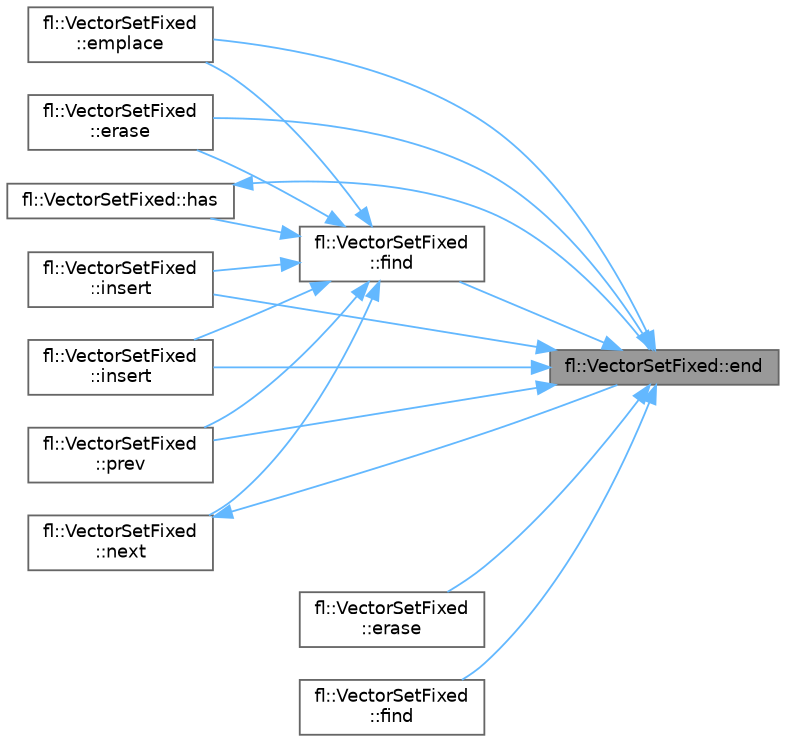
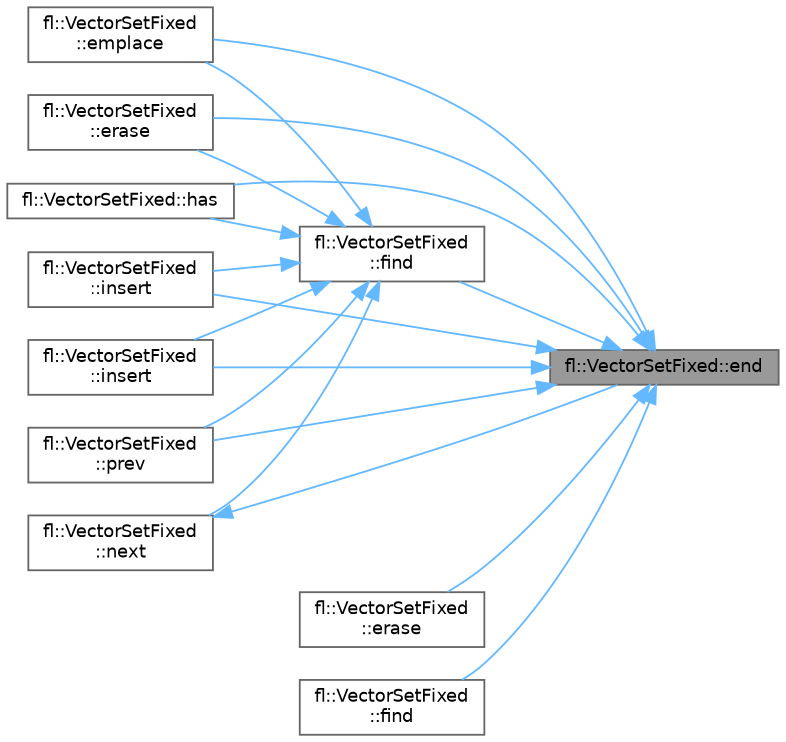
  digraph {
    rankdir=RL
    node [color=grey40 fillcolor=white fontname=Helvetica fontsize=10 shape=box style=filled]
    edge [color=steelblue1 dir=back fontname=Helvetica fontsize=10 labelfontname=Helvetica labelfontsize=10 style=solid]
    n1 [color=gray40 fillcolor=grey60 fontcolor=black height=0.2 label="fl::VectorSetFixed::end" width=0.4]
    n2 [height=0.2 label="fl::VectorSetFixed\l::emplace" width=0.4]
    n3 [height=0.2 label="fl::VectorSetFixed\l::erase" width=0.4]
    n4 [height=0.2 label="fl::VectorSetFixed\l::erase" width=0.4]
    n5 [height=0.2 label="fl::VectorSetFixed\l::find" width=0.4]
    n6 [height=0.2 label="fl::VectorSetFixed::has" width=0.4]
    n7 [height=0.2 label="fl::VectorSetFixed\l::insert" width=0.4]
    n8 [height=0.2 label="fl::VectorSetFixed\l::insert" width=0.4]
    n9 [height=0.2 label="fl::VectorSetFixed\l::prev" width=0.4]
    n10 [height=0.2 label="fl::VectorSetFixed\l::find" width=0.4]
    n11 [height=0.2 label="fl::VectorSetFixed\l::next" width=0.4]
    n1 -> n2
    n1 -> n3
    n1 -> n4
    n1 -> n5
-   n6 -> n1
+   n1 -> n6
    n1 -> n7
    n1 -> n8
    n1 -> n9
    n1 -> n10
    n5 -> n2
    n5 -> n3
    n5 -> n6
    n5 -> n7
    n5 -> n8
    n5 -> n9
    n5 -> n11
    n11 -> n1
  }
